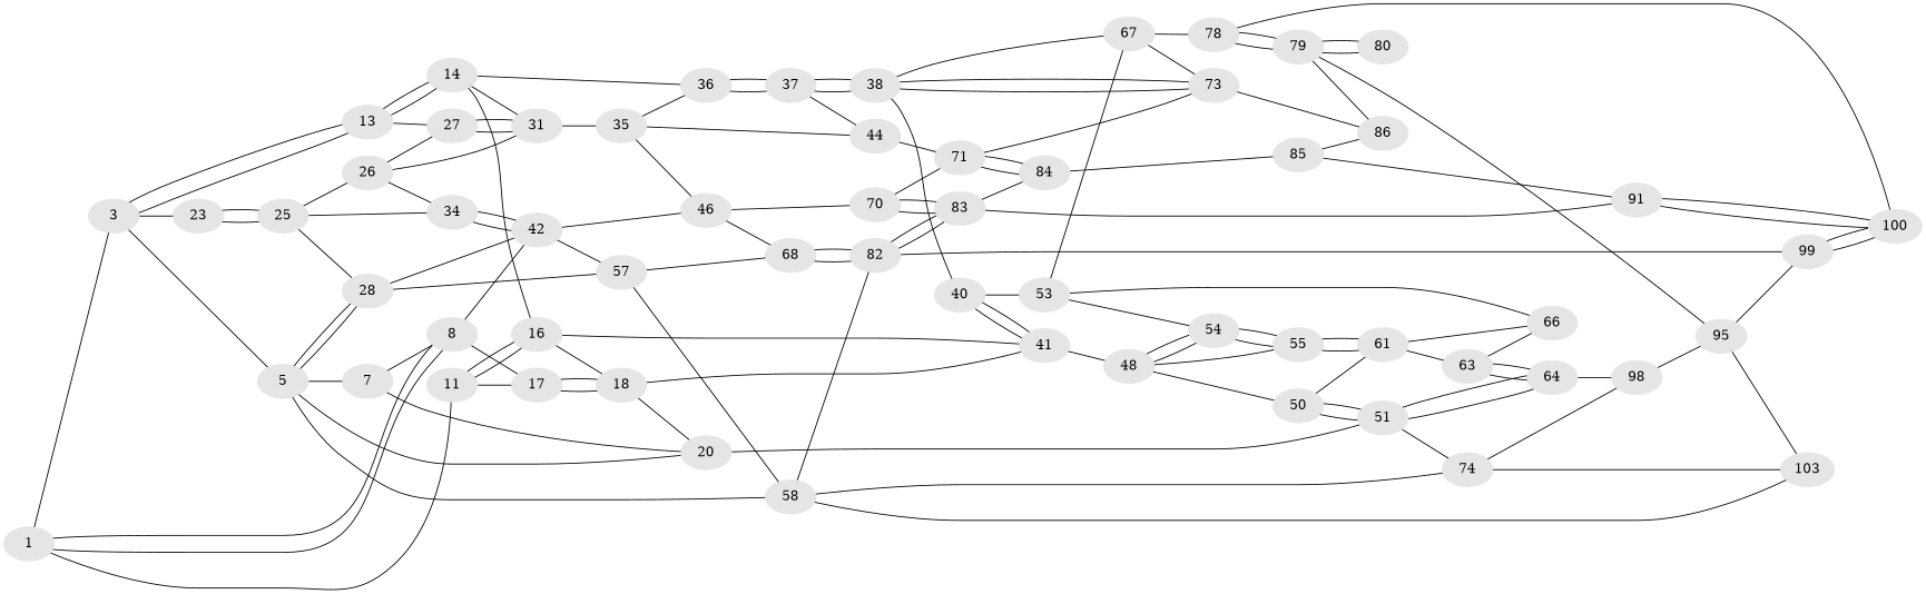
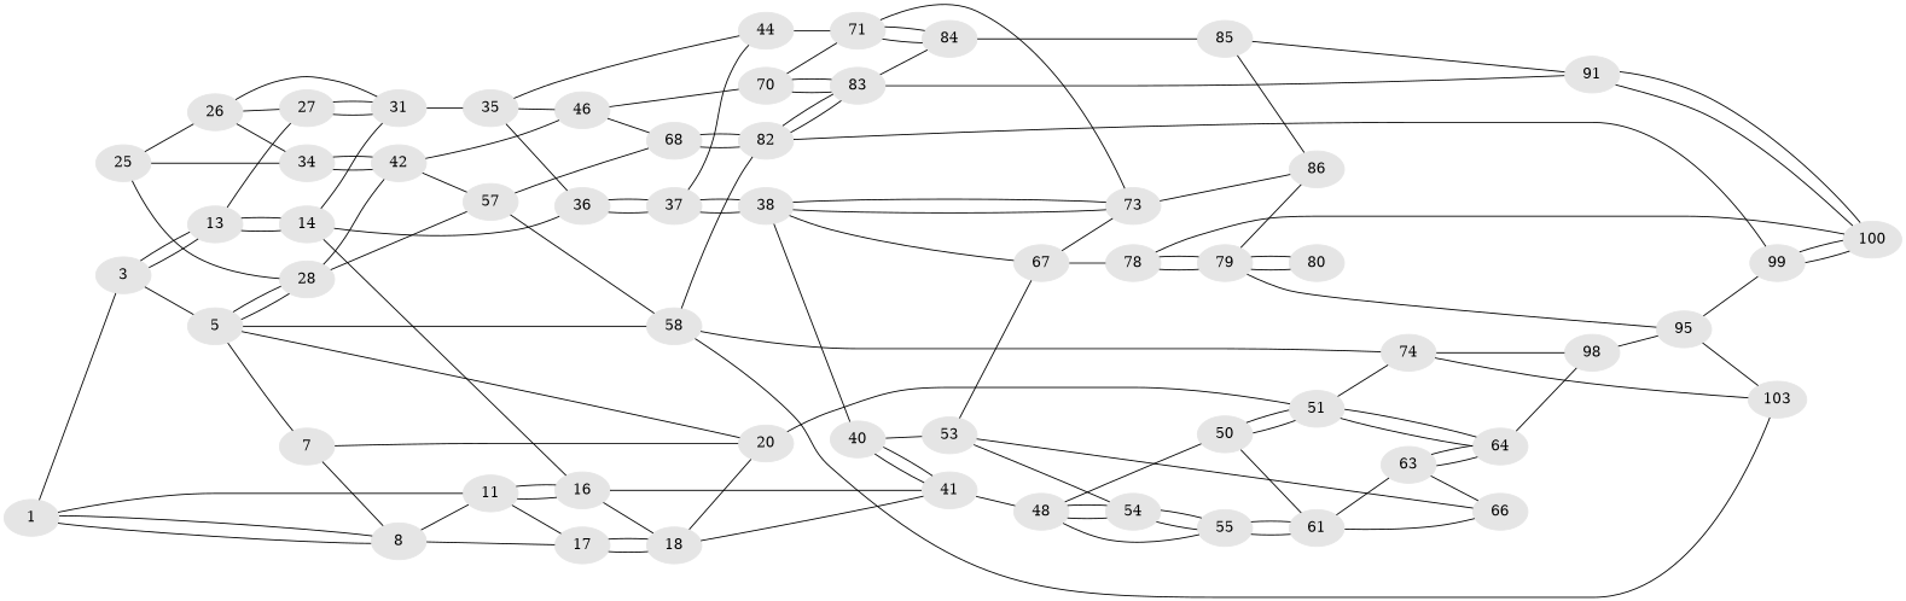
  graph {
    rankdir=LR
    node [color=gray90 style=filled]
    1 [super="+2"]
    3 [super="+4"]
    8 [super="+9"]
    11 [super="+12"]
    5 [super="+6"]
    13 [super="+24"]
-   23
    17
    16 [super="+21"]
    7 [super="+10"]
    20 [super="+22"]
    28 [super="+29"]
    58 [super="+75"]
    14 [super="+15"]
    27
    25 [super="+30"]
    51 [super="+52"]
    42 [super="+45"]
    57 [super="+59"]
    74 [super="+97"]
    82 [super="+98"]
    103
    18 [super="+19"]
    41 [super="+47"]
    31 [super="+33"]
    36
    35 [super="+43"]
    37
    48 [super="+49"]
    64
    26 [super="+32"]
    34
    46 [super="+69"]
    68
    44
    71 [super="+72"]
    70
    38 [super="+39"]
    40
    67 [super="+77"]
    73 [super="+76"]
    53 [super="+65"]
    78 [super="+89"]
    86 [super="+88"]
    54
    66 [super="+81"]
    50 [super="+60"]
    55 [super="+56"]
    84
    83 [super="+87"]
    61 [super="+62"]
    63
    n53 [label=98 super="+96"]
    99 [super="+104"]
    95 [super="+102"]
    80 [super="+92"]
    79 [super="+94"]
    100 [super="+101"]
    91
    85 [super="+90"]
    1 -- 3
    1 -- 8
    1 -- 8
    1 -- 11
    3 -- 5
    3 -- 13
    3 -- 13
-   3 -- 23
-   8 -- 42
+   8 -- 11
    8 -- 17
    11 -- 17
    11 -- 16
    11 -- 16
    5 -- 7
    5 -- 20
    5 -- 28
    5 -- 28
    5 -- 58 [weight=2]
    13 -- 14
    13 -- 14
    13 -- 27
-   23 -- 25
-   23 -- 25
    17 -- 18
    17 -- 18
    16 -- 18
    16 -- 41
    7 -- 8
    7 -- 20
    20 -- 51
    28 -- 42
    28 -- 57
    58 -- 74
    58 -- 82
    58 -- 103
    14 -- 16
    14 -- 31
    14 -- 36
    27 -- 31
    27 -- 31
    25 -- 28
    25 -- 26
    25 -- 34
    51 -- 74
    51 -- 64
    51 -- 64
    42 -- 57
    42 -- 46
    57 -- 58
    57 -- 68
    74 -- 103
    74 -- n53
    82 -- 83
    82 -- 83
    82 -- 99
    18 -- 20
    18 -- 41
    41 -- 48
    31 -- 35
    36 -- 37
    36 -- 37
    35 -- 36
    35 -- 46
    35 -- 44
    37 -- 44
    37 -- 38
    37 -- 38
    48 -- 54
    48 -- 54
    48 -- 50
    48 -- 55
    64 -- n53
    26 -- 27
    26 -- 31
    26 -- 34
    34 -- 42
    34 -- 42
    46 -- 68
    46 -- 70
    68 -- 82
    68 -- 82
    44 -- 71
    71 -- 73
    71 -- 84
    71 -- 84
    70 -- 71
    70 -- 83
    70 -- 83
    38 -- 40
    38 -- 67
    38 -- 73
    38 -- 73
    40 -- 41
    40 -- 41
    40 -- 53
    67 -- 73
    67 -- 78
    73 -- 86
    53 -- 67
    53 -- 54
    53 -- 66
    78 -- 79
    78 -- 79
    78 -- 100
    54 -- 55
    54 -- 55
    50 -- 51
    50 -- 51
    50 -- 61
    55 -- 61
    55 -- 61
    84 -- 85
    83 -- 84
    83 -- 91
    61 -- 66
    61 -- 63
    63 -- 64
    63 -- 64
    63 -- 66
    n53 -- 95
    99 -- 100 [weight=2]
    99 -- 100
    95 -- 103
    95 -- 99
    79 -- 86
    79 -- 95
    79 -- 80 [weight=2]
    79 -- 80
    91 -- 100
    91 -- 100
    85 -- 86 [weight=2]
    85 -- 91
  }
